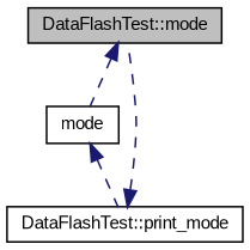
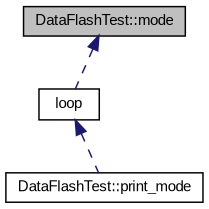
  digraph {
    fontname="Liberation Sans"
    rankdir=TB
    node [color=black fillcolor=white fontname="Liberation Sans" fontsize=10 shape=record style=filled]
    edge [color=midnightblue dir=back fontname="Liberation Sans" fontsize=10 labelfontname=Helvetica labelfontsize=10 style=dashed]
    n1 [fillcolor=grey75 fontcolor=black height=0.2 label="DataFlashTest::mode" width=0.4]
-   n2 [height=0.2 label=mode width=0.4]
+   n2 [height=0.2 label=loop width=0.4]
    n3 [height=0.2 label="DataFlashTest::print_mode" width=0.4]
    n1 -> n2
    n2 -> n3
-   n3 -> n1
  }
